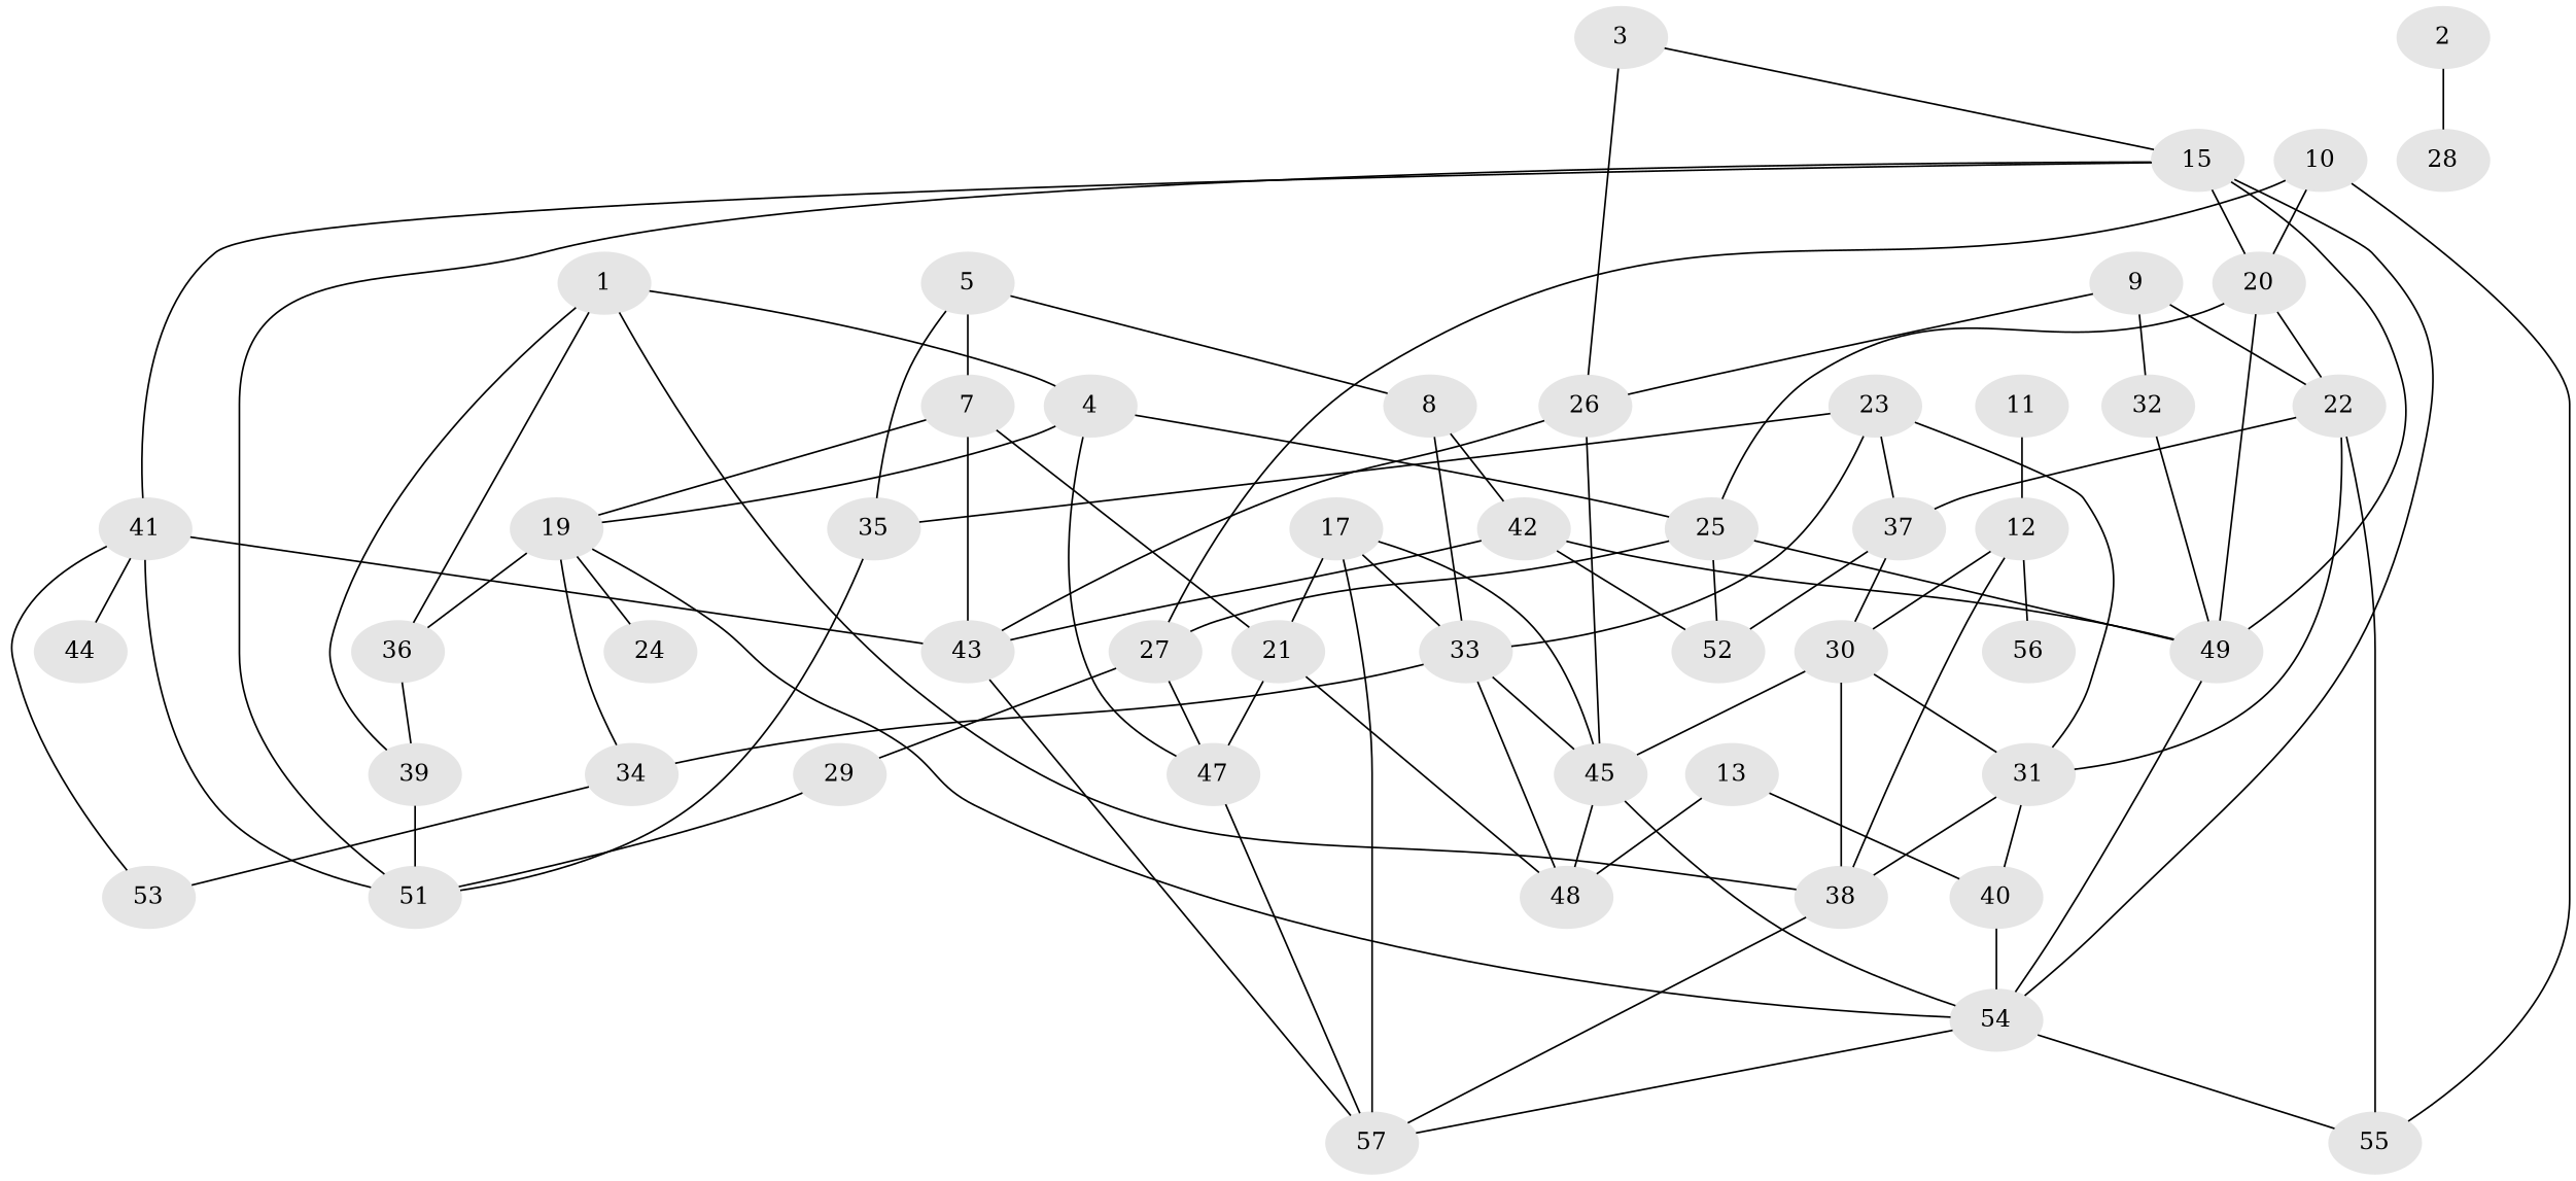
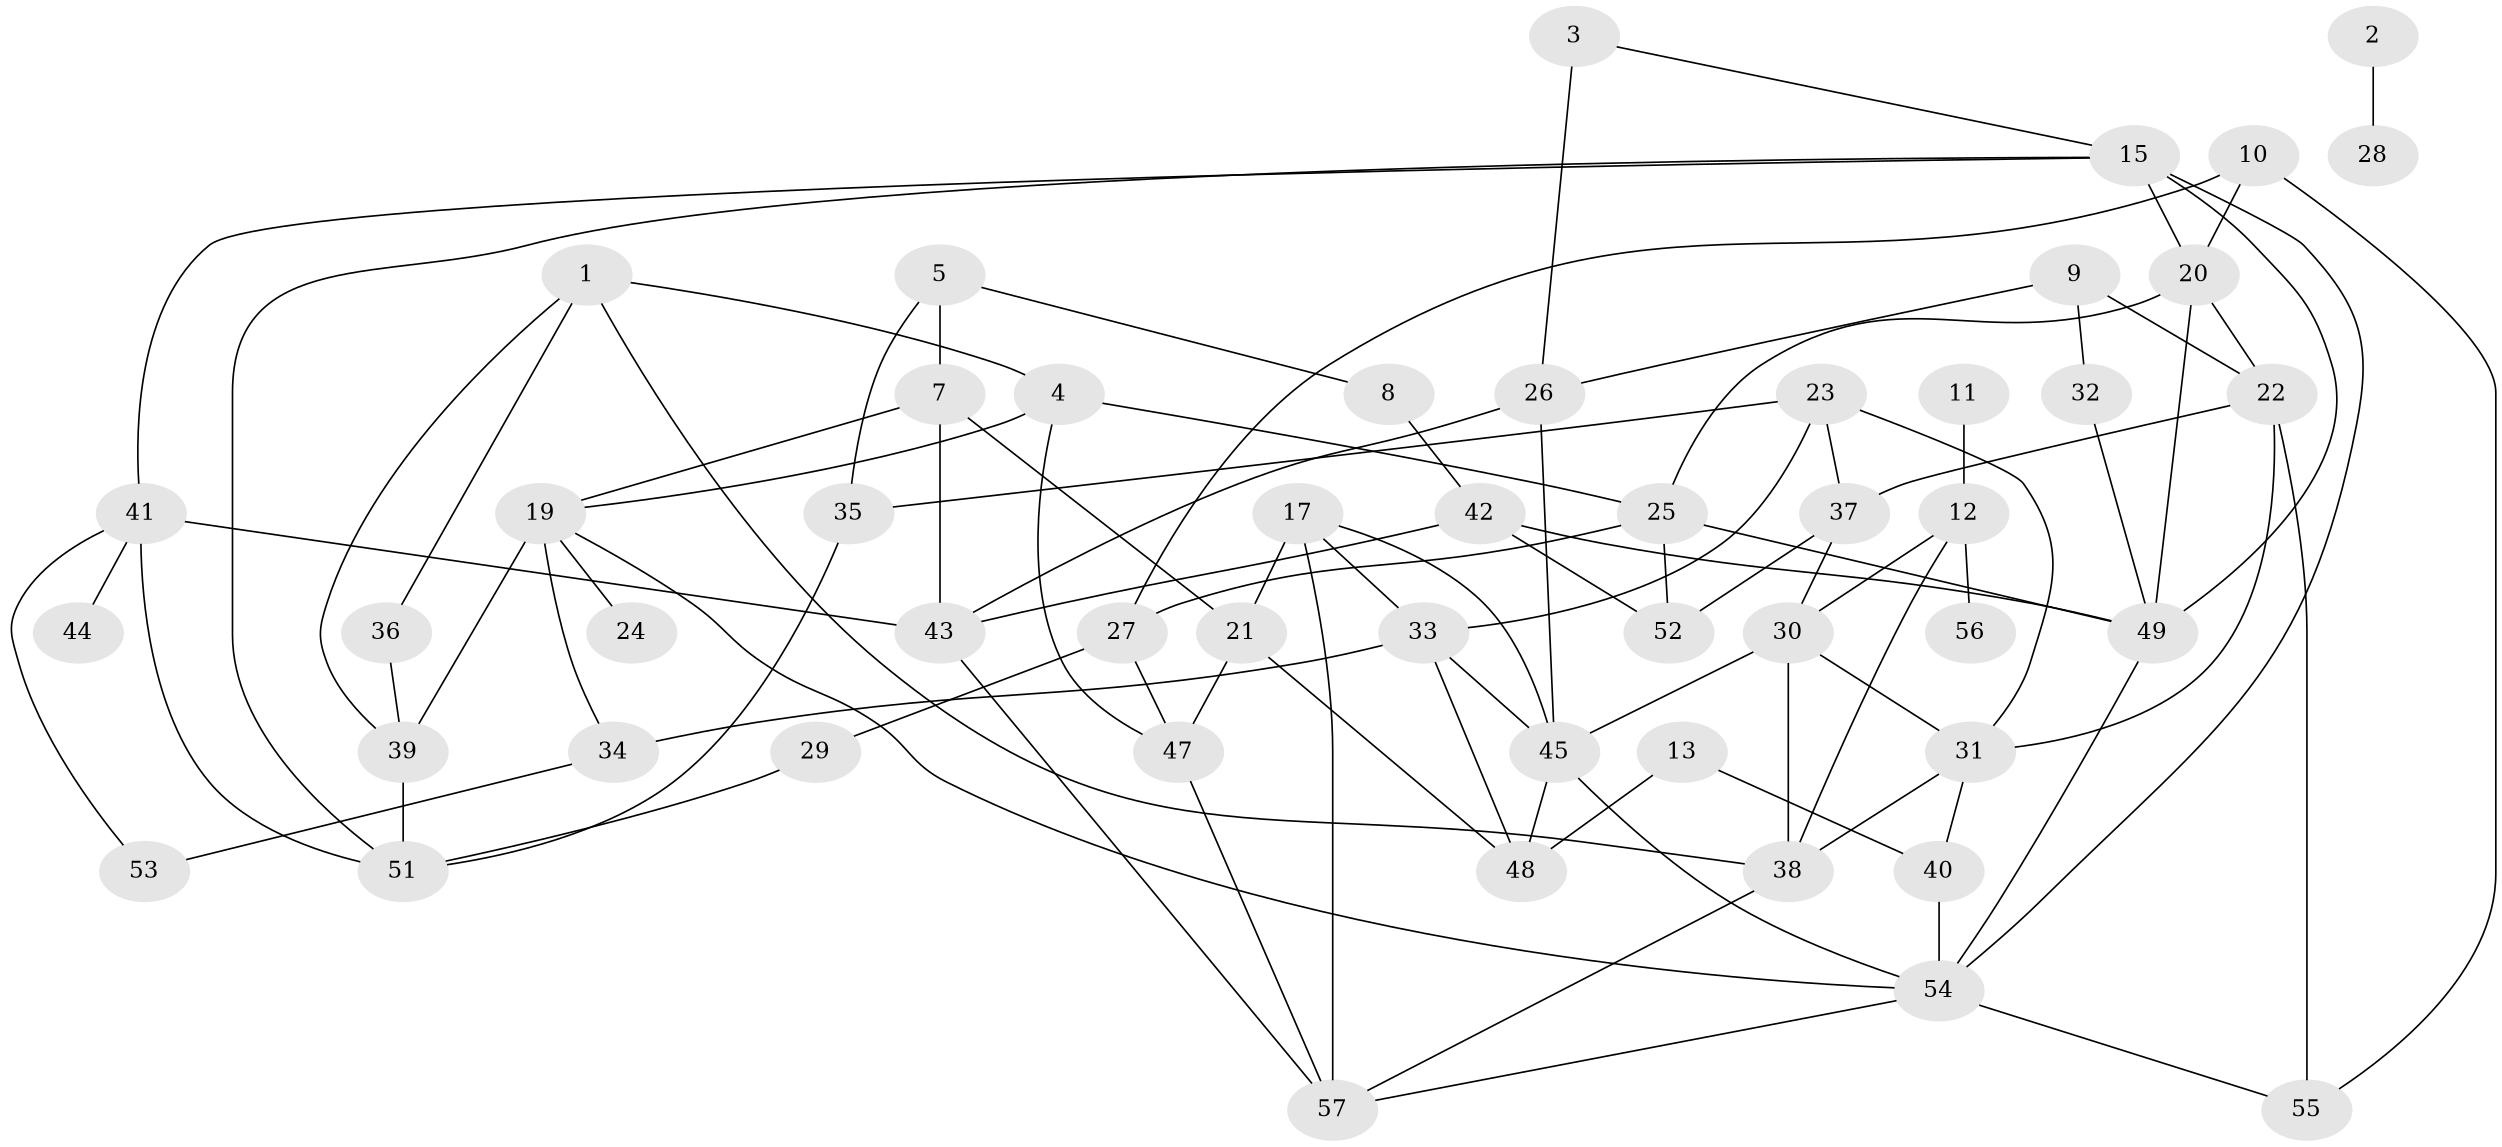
  graph {
    node [color=gray90 style=filled]
    edge [weight=1.0]
    1
    4
    36
    38
    39
    19
    25
    47
    57
    51
    2
    28
    3
    15
    26
    20
    41
    49
    54
    43
    45
    24
    34
    27
    52
    5
    7
    8
    35
    21
    33
    42
    48
    9
    22
    32
    55
    31
    37
    10
    29
    11
    12
    30
    56
    13
    40
    53
    44
    17
    23
    1 -- 4
    1 -- 36
    1 -- 38
    1 -- 39
    4 -- 19
    4 -- 25
    4 -- 47
    36 -- 39
    38 -- 57
    39 -- 51
-   19 -- 36 [weight=2.0]
+   19 -- 39 [weight=2.0]
    19 -- 54
    19 -- 24
    19 -- 34
    25 -- 49
    25 -- 27
    25 -- 52
    47 -- 57
    2 -- 28
    3 -- 15
    3 -- 26
    15 -- 51
    15 -- 20
    15 -- 41
    15 -- 49 [weight=2.0]
    15 -- 54
    26 -- 43
    26 -- 45
    20 -- 25
    20 -- 49
    20 -- 22
    41 -- 51
    41 -- 43
    41 -- 53
    41 -- 44
    49 -- 54
    54 -- 57
    54 -- 55
    43 -- 57
    45 -- 54
    45 -- 48
    34 -- 53
    27 -- 47
    27 -- 29
    5 -- 7
    5 -- 8
    5 -- 35
    7 -- 19
    7 -- 43
    7 -- 21
-   8 -- 33 [weight=2.0]
    8 -- 42
    35 -- 51
    21 -- 47 [weight=2.0]
    21 -- 48
    33 -- 45
    33 -- 34 [weight=2.0]
    33 -- 48
    42 -- 49
    42 -- 43
    42 -- 52
    9 -- 26
    9 -- 22
    9 -- 32
    22 -- 55
    22 -- 31
    22 -- 37
    32 -- 49
    31 -- 38
    31 -- 40
    37 -- 52
    37 -- 30
    10 -- 20
    10 -- 27
    10 -- 55
    29 -- 51
    11 -- 12
    12 -- 38
    12 -- 30
    12 -- 56
    30 -- 38
    30 -- 45
    30 -- 31
    13 -- 48
    13 -- 40
    40 -- 54 [weight=2.0]
    17 -- 57
    17 -- 45
    17 -- 21 [weight=2.0]
    17 -- 33
    23 -- 35
    23 -- 33
    23 -- 31
    23 -- 37
  }
